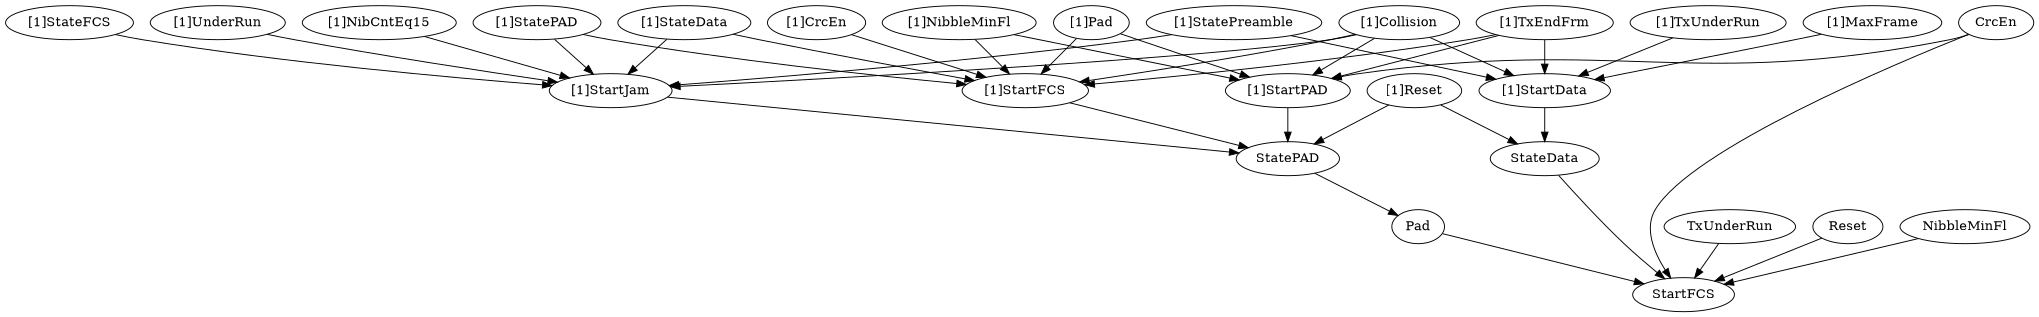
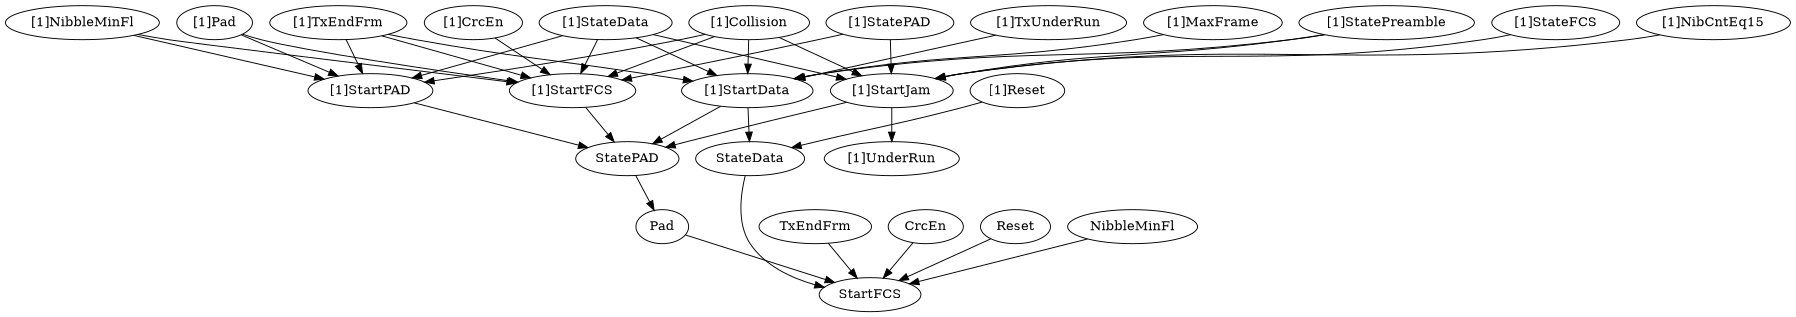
  strict digraph {
    node [complexity=12 importance=0.0478023786924 rank=0.0039835315577]
    "[1]TxEndFrm" [complexity=20 importance=0.101123918404 rank=0.00505619592018]
    "[1]StartFCS" [complexity=14 importance=0.194316496334 rank=0.0138797497381]
    "[1]StartPAD" [complexity=13 importance=0.0997377418752 rank=0.0076721339904]
    "[1]StartData" [complexity=14 importance=0.0902460092126 rank=0.00644614351519]
    StatePAD [importance=0.0786960134161 rank=0.00655800111801]
    StateData [importance=0.0551648105797 rank=0.00459706754831]
    Pad
    StartFCS [complexity=0 importance=0.0369244695014 rank=0.0]
    "[1]StatePreamble" [complexity=20 importance=0.1243749965 rank=0.00621874982499]
    "[1]StartJam" [complexity=14 importance=0.211983116503 rank=0.0151416511788]
    "[1]StateFCS" [complexity=22 importance=0.245001338447 rank=0.0111364244749]
-   TxEndFrm [label=TxUnderRun]
+   TxEndFrm
    CrcEn
    "[1]UnderRun" [complexity=22 importance=0.222861025695 rank=0.0101300466225]
    "[1]TxUnderRun" [complexity=19 importance=0.101123918404 rank=0.00532231149493]
    "[1]StatePAD" [complexity=26 importance=0.236088040248 rank=0.00908030924032]
    "[1]NibbleMinFl" [complexity=26 importance=0.205194405525 rank=0.00789209252018]
    "[1]NibCntEq15" [complexity=20 importance=0.101123918404 rank=0.00505619592018]
    "[1]MaxFrame" [complexity=19 importance=0.101123918404 rank=0.00532231149493]
    "[1]Reset" [complexity=13 importance=0.948679689047 rank=0.0729753606959]
    "[1]CrcEn" [complexity=26 importance=0.205194405525 rank=0.00789209252018]
    "[1]Pad" [complexity=26 importance=0.205194405525 rank=0.00789209252018]
    "[1]StateData" [complexity=25 importance=0.198732359504 rank=0.00794929438014]
    "[1]Collision" [complexity=25 importance=0.191369927616 rank=0.00765479710465]
    n25 [label=Reset]
    NibbleMinFl
    "[1]TxEndFrm" -> "[1]StartFCS"
    "[1]TxEndFrm" -> "[1]StartPAD"
    "[1]TxEndFrm" -> "[1]StartData"
    "[1]StartFCS" -> StatePAD
    "[1]StartPAD" -> StatePAD
    "[1]StartData" -> StateData
    StatePAD -> Pad
    StateData -> StartFCS
    Pad -> StartFCS
    "[1]StatePreamble" -> "[1]StartData"
    "[1]StatePreamble" -> "[1]StartJam"
    "[1]StartJam" -> StatePAD
    "[1]StateFCS" -> "[1]StartJam"
    TxEndFrm -> StartFCS
    CrcEn -> StartFCS
-   "[1]UnderRun" -> "[1]StartJam"
+   "[1]StartJam" -> "[1]UnderRun"
    "[1]TxUnderRun" -> "[1]StartData"
    "[1]StatePAD" -> "[1]StartFCS"
    "[1]StatePAD" -> "[1]StartJam"
    "[1]NibbleMinFl" -> "[1]StartFCS"
    "[1]NibbleMinFl" -> "[1]StartPAD"
    "[1]NibCntEq15" -> "[1]StartJam"
    "[1]MaxFrame" -> "[1]StartData"
-   "[1]Reset" -> StatePAD
+   "[1]StartData" -> StatePAD
    "[1]Reset" -> StateData
    "[1]CrcEn" -> "[1]StartFCS"
    "[1]Pad" -> "[1]StartFCS"
    "[1]Pad" -> "[1]StartPAD"
    "[1]StateData" -> "[1]StartFCS"
-   CrcEn -> "[1]StartPAD"
+   "[1]StateData" -> "[1]StartPAD"
+   "[1]StateData" -> "[1]StartData"
    "[1]StateData" -> "[1]StartJam"
    "[1]Collision" -> "[1]StartFCS"
    "[1]Collision" -> "[1]StartPAD"
    "[1]Collision" -> "[1]StartData"
    "[1]Collision" -> "[1]StartJam"
    n25 -> StartFCS
    NibbleMinFl -> StartFCS
  }
